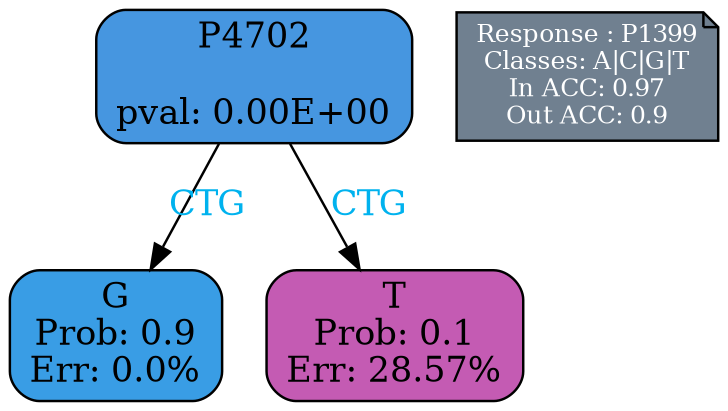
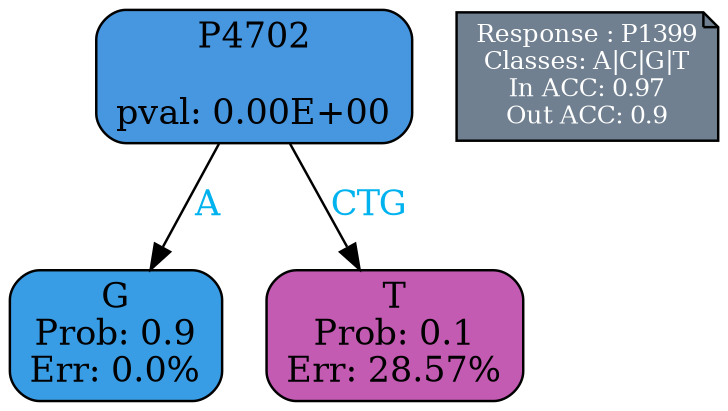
  digraph {
    fontname="DejaVu Serif"
    ranksep=equally
    splines=polylines
    node [color=black fontname="DejaVu Serif" shape=box style="filled, rounded"]
    edge [fontcolor=deepskyblue2 fontname="DejaVu Serif"]
    n1 [fillcolor="#399de5" label="G\nProb: 0.9\nErr: 0.0%"]
    n2 [fillcolor="#c45bb3" label="T\nProb: 0.1\nErr: 28.57%"]
    n3 [align=left fillcolor=slategray fontcolor=white fontsize=10 label="Response : P1399\nClasses: A|C|G|T\nIn ACC: 0.97\nOut ACC: 0.9\n" shape=note style=filled]
    n4 [fillcolor="#4696e0" label="P4702\n\npval: 0.00E+00"]
    subgraph sub_1 {
      rank=same
      n1
      n2
    }
    subgraph sub_2 {
      rank=same
      n3
      n4
    }
-   n4 -> n1 [label=CTG]
+   n4 -> n1 [label=A]
    n4 -> n2 [label=CTG]
  }
